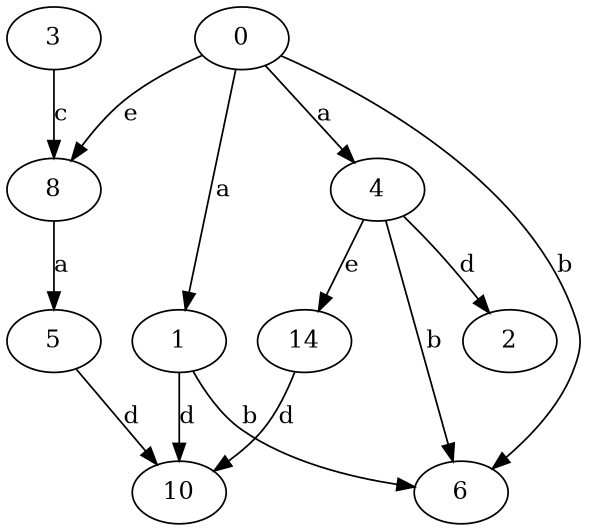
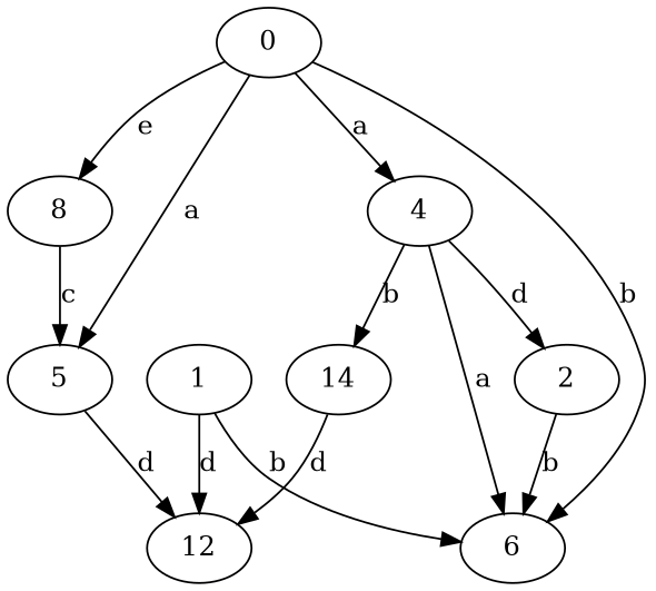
  strict digraph {
    4
    6
    n3 [label=14]
    2
-   10
+   10 [label=12]
    0
    5
    8
    1
-   3
-   4 -> 6 [label=b]
-   4 -> n3 [label=e]
+   4 -> 6 [label=a]
+   4 -> n3 [label=b]
    4 -> 2 [label=d]
    n3 -> 10 [label=d]
+   2 -> 6 [label=b]
    0 -> 4 [label=a]
    0 -> 6 [label=b]
-   0 -> 1 [label=a]
+   0 -> 5 [label=a]
    0 -> 8 [label=e]
    5 -> 10 [label=d]
-   8 -> 5 [label=a]
+   8 -> 5 [label=c]
    1 -> 6 [label=b]
    1 -> 10 [label=d]
-   3 -> 8 [label=c]
  }
